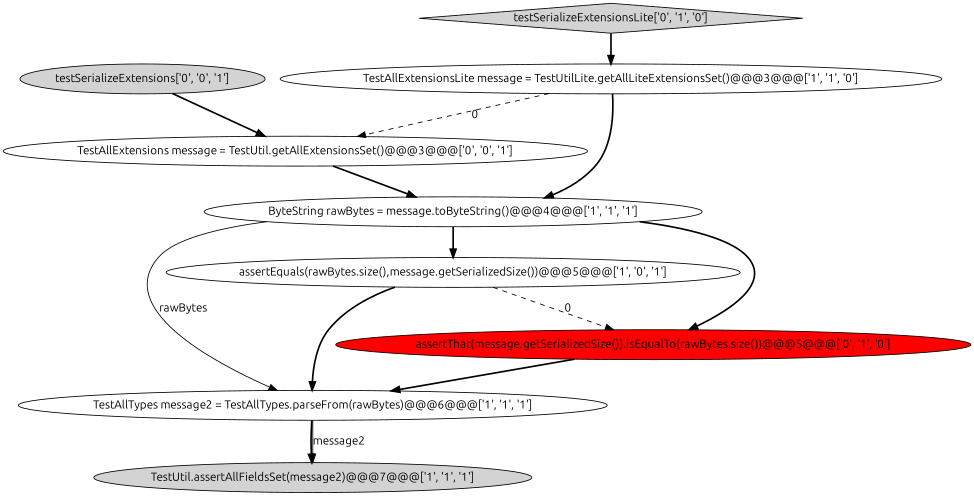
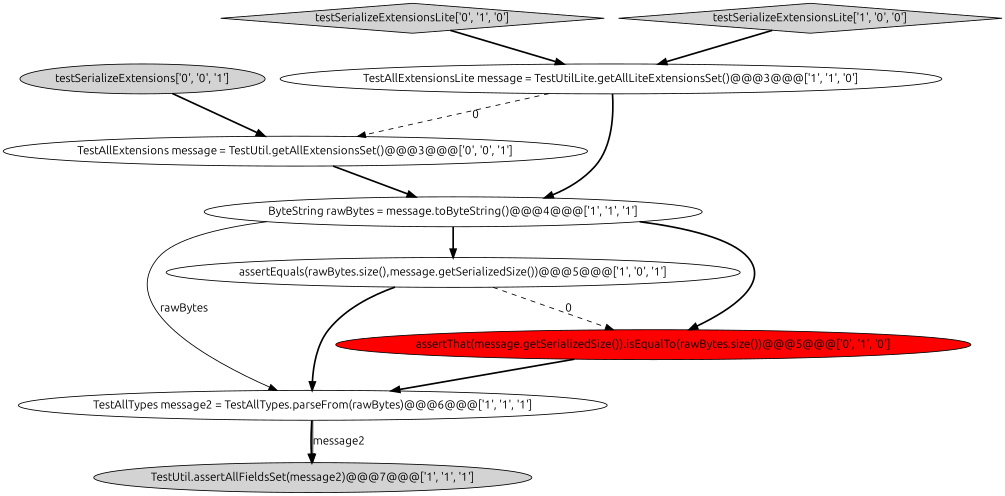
  digraph {
    fontname=Ubuntu
    node [fillcolor=white fontname=Ubuntu shape=ellipse style=filled]
    edge [fontname=Ubuntu style=bold]
    n1 [fillcolor=lightgray label="TestUtil.assertAllFieldsSet(message2)@@@7@@@['1', '1', '1']"]
    n2 [fillcolor=lightgray label="testSerializeExtensionsLite['0', '1', '0']" shape=diamond]
    n3 [label="TestAllExtensionsLite message = TestUtilLite.getAllLiteExtensionsSet()@@@3@@@['1', '1', '0']"]
    n4 [label="TestAllExtensions message = TestUtil.getAllExtensionsSet()@@@3@@@['0', '0', '1']"]
    n5 [label="ByteString rawBytes = message.toByteString()@@@4@@@['1', '1', '1']"]
+   n6 [fillcolor=lightgray label="testSerializeExtensionsLite['1', '0', '0']" shape=diamond]
    n7 [label="assertEquals(rawBytes.size(),message.getSerializedSize())@@@5@@@['1', '0', '1']"]
    n8 [label="TestAllTypes message2 = TestAllTypes.parseFrom(rawBytes)@@@6@@@['1', '1', '1']"]
    n9 [fillcolor=red label="assertThat(message.getSerializedSize()).isEqualTo(rawBytes.size())@@@5@@@['0', '1', '0']"]
    n10 [fillcolor=lightgray label="testSerializeExtensions['0', '0', '1']"]
    n2 -> n3
    n3 -> n4 [label=0 style=dashed]
    n3 -> n5
    n4 -> n5
    n5 -> n7
    n5 -> n8 [label=rawBytes style=solid]
    n5 -> n9
+   n6 -> n3
    n7 -> n8
    n7 -> n9 [label=0 style=dashed]
    n8 -> n1
    n8 -> n1 [label=message2 style=solid]
    n9 -> n8
    n10 -> n4
  }
